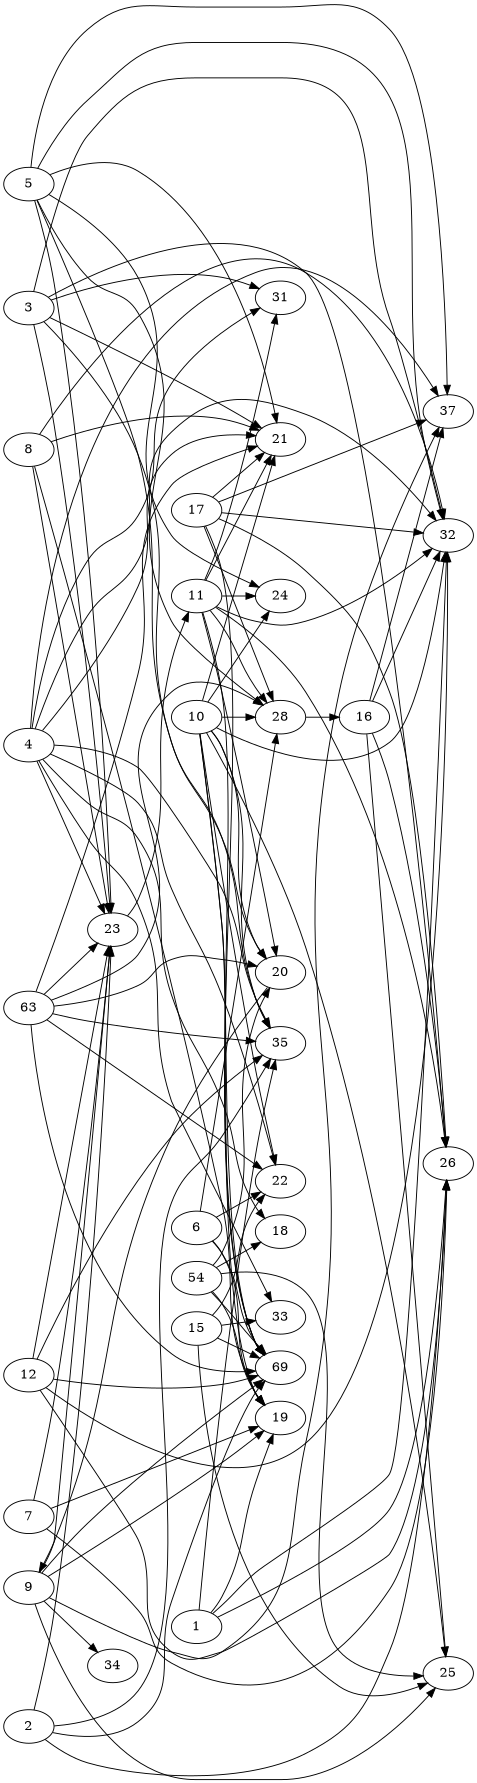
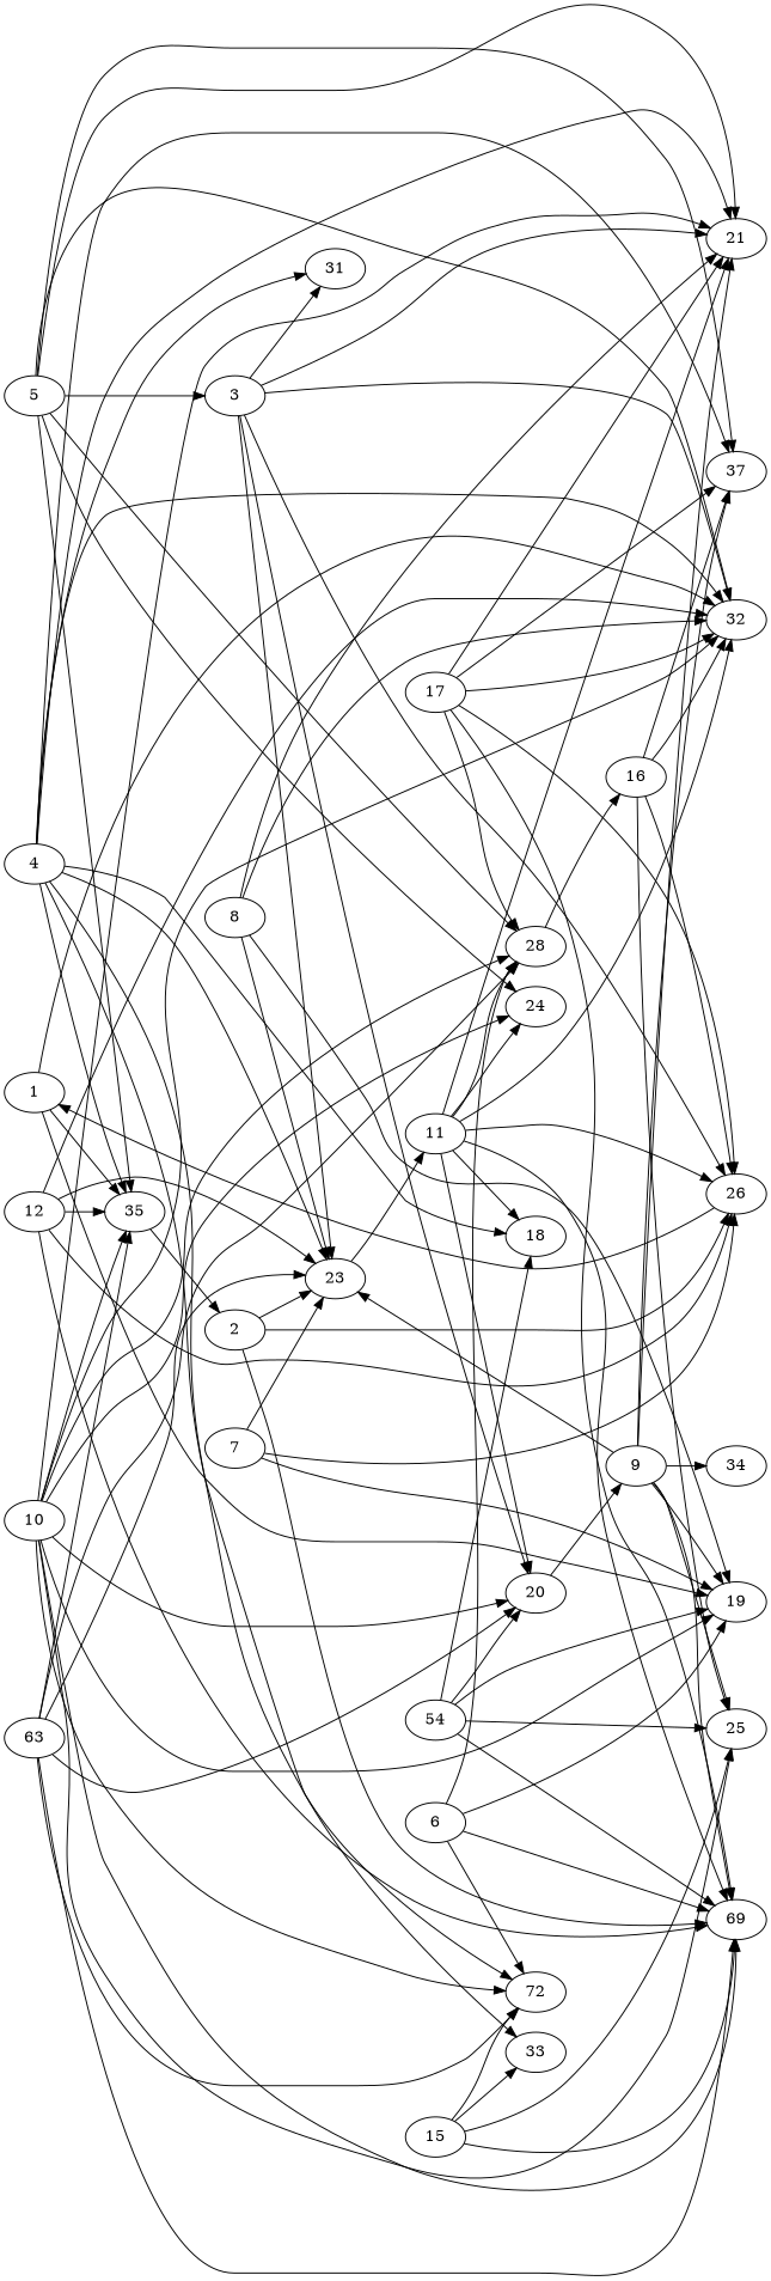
  digraph {
    rankdir=LR
    node [alpha=0.11]
    1 [expect_size=14006272]
    19 [alpha=0.03 expect_size=42210304]
    26 [alpha=0.06 expect_size=49871872]
    32 [alpha=0.08 expect_size=8258560]
    35 [alpha=0.13 expect_size=18833408]
    2 [expect_size=25406464]
    23 [alpha=0.18 expect_size=15099904]
    n8 [alpha=0.12 expect_size=48513024 label=69]
    11 [alpha=0.18 expect_size=45880320]
    31 [alpha=0.18 expect_size=38203392]
    3 [alpha=0.06 expect_size=16590848]
    20 [alpha=0.13 expect_size=20446208]
    21 [alpha=0.07 expect_size=49075200]
    9 [expect_size=38609920]
    4 [alpha=0.06 expect_size=32247808]
    18 [alpha=0.08 expect_size=36526080]
-   22 [alpha=0.10 expect_size=44913664]
+   22 [alpha=0.10 expect_size=44913664 label=72]
    n18 [alpha=0.13 expect_size=7903232 label=37]
    33 [alpha=0.16 expect_size=32060416]
    5 [alpha=0.19 expect_size=42917888]
    24 [alpha=0.17 expect_size=25224192]
    28 [alpha=0.15 expect_size=30535680]
    16 [alpha=0.02 expect_size=27446272]
    6 [alpha=0.03 expect_size=51861504]
    7 [alpha=0.00 expect_size=33203200]
    8 [alpha=0.02 expect_size=42213376]
    25 [alpha=0.12 expect_size=43068416]
    34 [alpha=0.09 expect_size=26583040]
    10 [alpha=0.12 expect_size=24280064]
    12 [alpha=0.07 expect_size=23524352]
    n31 [alpha=0.04 expect_size=49574912 label=63]
    n32 [alpha=0.08 expect_size=16557056 label=54]
    15 [alpha=0.03 expect_size=30939136]
    17 [alpha=0.10 expect_size=35617792]
    1 -> 19
-   1 -> 26
+   26 -> 1
    1 -> 32
    1 -> 35
    2 -> 26
-   2 -> 35
+   35 -> 2
    2 -> 23
    2 -> n8
    23 -> 11
    11 -> 26
    11 -> 32
    11 -> n8
    11 -> 20
    11 -> 21
-   11 -> 31
+   11 -> 18
    11 -> 24
    11 -> 28
    3 -> 26
    3 -> 32
    3 -> 23
    3 -> 31
    3 -> 20
    3 -> 21
    20 -> 9
    9 -> 19
    9 -> 23
    9 -> n8
-   n31 -> 21
+   9 -> 21
    9 -> n18
    9 -> 25
    9 -> 34
    4 -> 32
    4 -> 35
    4 -> 23
    4 -> 31
    4 -> 21
    4 -> 18
    4 -> 22
    4 -> n18
    4 -> 33
    5 -> 32
    5 -> 35
-   5 -> 23
+   5 -> 3
    5 -> 21
    5 -> n18
    5 -> 24
    5 -> 28
    28 -> 16
    16 -> 26
    16 -> 32
    16 -> n18
    16 -> 25
    6 -> 19
    6 -> n8
    6 -> 22
    6 -> 28
    7 -> 19
    7 -> 26
    7 -> 23
    8 -> 19
    8 -> 32
    8 -> 23
    8 -> 21
    10 -> 19
    10 -> 32
    10 -> 35
    10 -> n8
    10 -> 20
    10 -> 21
    10 -> 22
    10 -> 24
    10 -> 28
    10 -> 25
    12 -> 26
    12 -> 32
    12 -> 35
    12 -> 23
    12 -> n8
    n31 -> 35
    n31 -> 23
    n31 -> n8
    n31 -> 20
    n31 -> 22
    n31 -> 28
    n32 -> 19
    n32 -> n8
    n32 -> 20
    n32 -> 18
    n32 -> 25
    15 -> n8
    15 -> 22
    15 -> 33
    15 -> 25
    17 -> 26
    17 -> 32
    17 -> n8
    17 -> 21
    17 -> n18
    17 -> 28
  }
